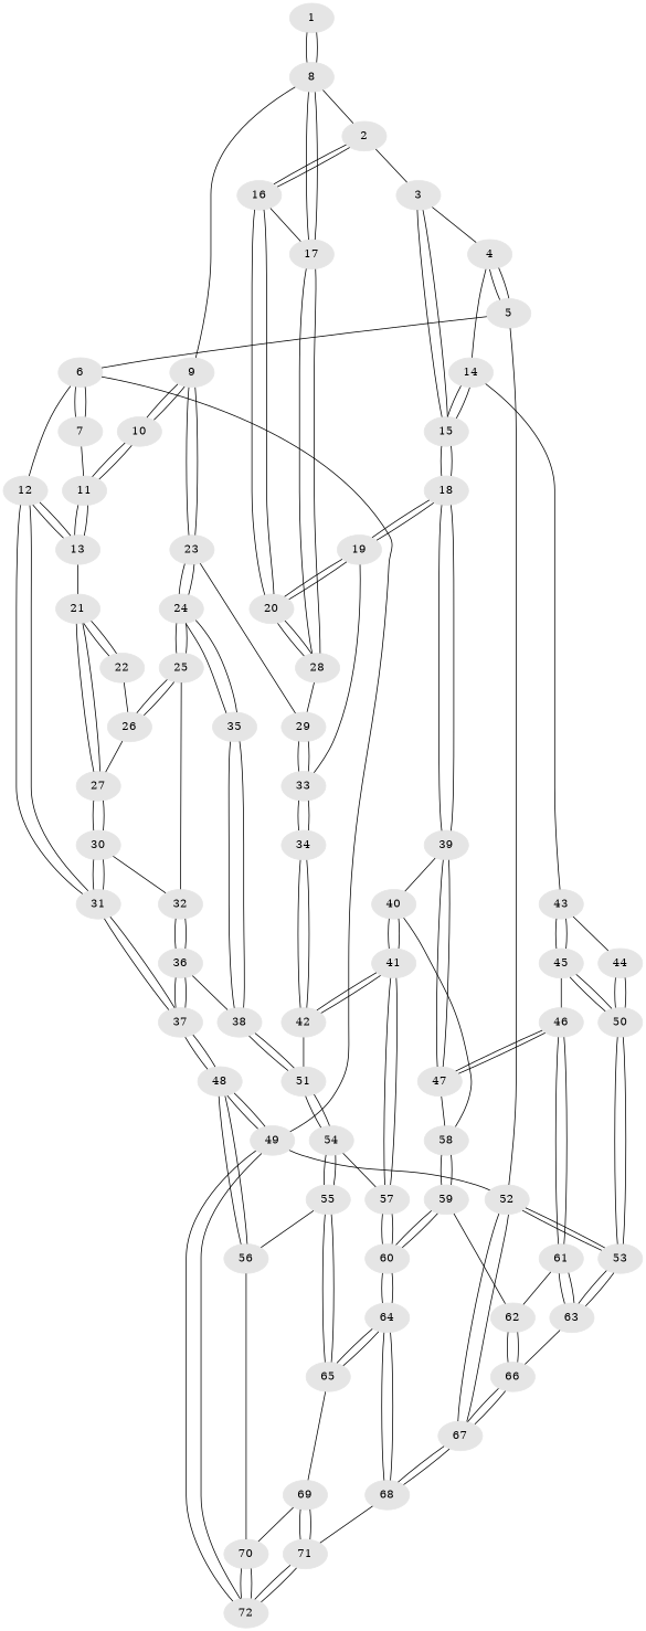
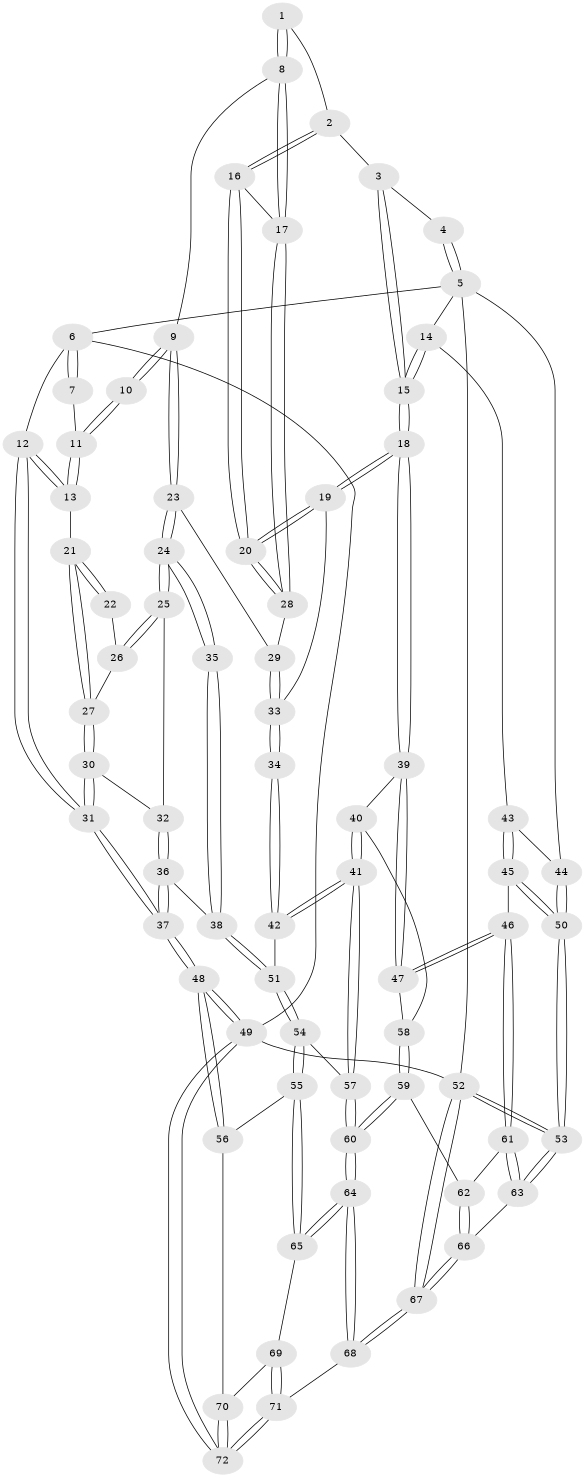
  graph {
    node [color=gray90 style=filled]
    1
    2
    8
    3
    16
    9
    17
    4
    15
    20
    5
    14
    18
    6
    44
    52
    43
    7
    12
    49
    50
    53
    67
    11
    13
    31
    72
    10
    23
    28
    24
    29
    21
    37
    22
    27
    45
    19
    39
    33
    40
    47
    34
    26
    30
    25
    35
    32
    38
    36
    48
    42
    51
    56
    54
    41
    58
    57
    59
    60
    46
    61
    63
    62
    70
    55
    68
    66
    65
    69
    64
    71
-   8 -- 2
+   1 -- 2
    1 -- 8
    1 -- 8
    2 -- 3
    2 -- 16
    2 -- 16
    8 -- 9
    8 -- 17
    8 -- 17
    3 -- 4
    3 -- 15
    3 -- 15
    16 -- 17
    16 -- 20
    16 -- 20
    9 -- 10
    9 -- 10
    9 -- 23
    9 -- 23
    17 -- 28
    17 -- 28
    4 -- 5
    4 -- 5
-   4 -- 14
+   5 -- 14
    15 -- 18
    15 -- 18
    20 -- 28
    20 -- 28
    5 -- 6
+   5 -- 44
    5 -- 52
    14 -- 15
    14 -- 15
    14 -- 43
    18 -- 19
    18 -- 19
    18 -- 39
    18 -- 39
    6 -- 7
    6 -- 7
    6 -- 12
    6 -- 49
    44 -- 50
    44 -- 50
    52 -- 53
    52 -- 53
    52 -- 67
    52 -- 67
    43 -- 44
    43 -- 45
    43 -- 45
    7 -- 11
    12 -- 13
    12 -- 13
    12 -- 31
    12 -- 31
    49 -- 52
    49 -- 72
    49 -- 72
    50 -- 53
    50 -- 53
    53 -- 63
    53 -- 63
    67 -- 68
    67 -- 68
    11 -- 13
    11 -- 13
    13 -- 21
    31 -- 37
    31 -- 37
    10 -- 11
    10 -- 11
    23 -- 24
    23 -- 24
    23 -- 29
    28 -- 29
    24 -- 25
    24 -- 25
    24 -- 35
    24 -- 35
    29 -- 33
    29 -- 33
    21 -- 22
    21 -- 22
    21 -- 27
    21 -- 27
    37 -- 48
    37 -- 48
    22 -- 26
    27 -- 30
    27 -- 30
    45 -- 50
    45 -- 50
    45 -- 46
    19 -- 20
    19 -- 20
    19 -- 33
    39 -- 40
    39 -- 47
    39 -- 47
    33 -- 34
    33 -- 34
    40 -- 41
    40 -- 41
    40 -- 58
    47 -- 58
    34 -- 42
    34 -- 42
    26 -- 27
    30 -- 31
    30 -- 31
    30 -- 32
    25 -- 26
    25 -- 26
    25 -- 32
    35 -- 38
    35 -- 38
    32 -- 36
    32 -- 36
    38 -- 51
    38 -- 51
    36 -- 37
    36 -- 37
    36 -- 38
    48 -- 49
    48 -- 49
    48 -- 56
    48 -- 56
    42 -- 51
    51 -- 54
    51 -- 54
    56 -- 70
    54 -- 57
    54 -- 55
    54 -- 55
    41 -- 42
    41 -- 42
    41 -- 57
    41 -- 57
    58 -- 59
    58 -- 59
    57 -- 60
    57 -- 60
    59 -- 60
    59 -- 60
    59 -- 62
    60 -- 64
    60 -- 64
    46 -- 47
    46 -- 47
    46 -- 61
    46 -- 61
    61 -- 63
    61 -- 63
    61 -- 62
    63 -- 66
    62 -- 66
    62 -- 66
    70 -- 72
    70 -- 72
    55 -- 56
    55 -- 65
    55 -- 65
    68 -- 71
    66 -- 67
    66 -- 67
    65 -- 69
    69 -- 70
    69 -- 71
    69 -- 71
    64 -- 68
    64 -- 68
    64 -- 65
    64 -- 65
    71 -- 72
    71 -- 72
  }
